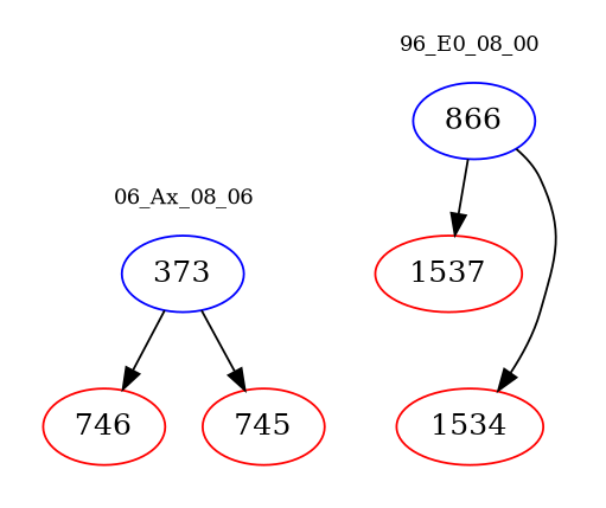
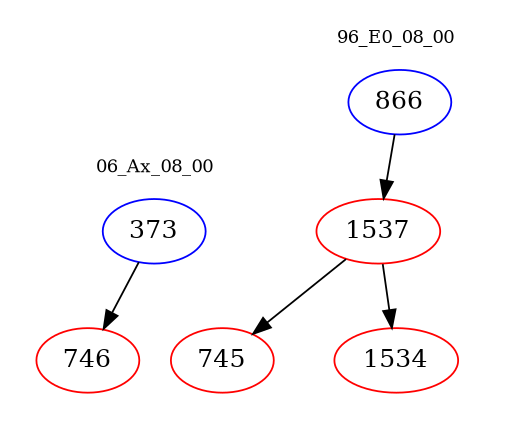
  digraph {
    node [color=red]
    edge [color=black]
    n1 [color=blue label=373]
    n2 [label=745]
    n3 [label=746]
    n4 [color=blue label=866]
    n5 [label=1537]
    n6 [label=1534]
    subgraph cluster_1 {
      color=white
      fontsize=10
-     label="06_Ax_08_06"
+     label="06_Ax_08_00"
      n1
      n2
      n3
    }
    subgraph cluster_2 {
      color=white
      fontsize=10
      label="96_E0_08_00"
      n4
      n5
      n6
    }
-   n1 -> n2
+   n5 -> n2
    n1 -> n3
    n4 -> n5
-   n4 -> n6
+   n5 -> n6
  }
